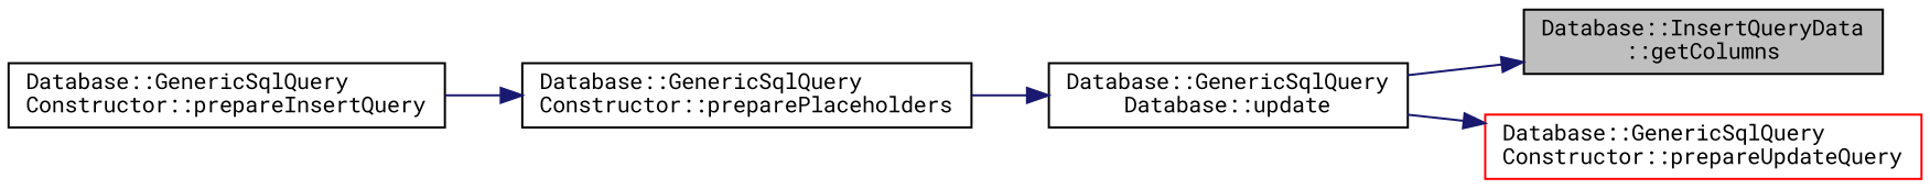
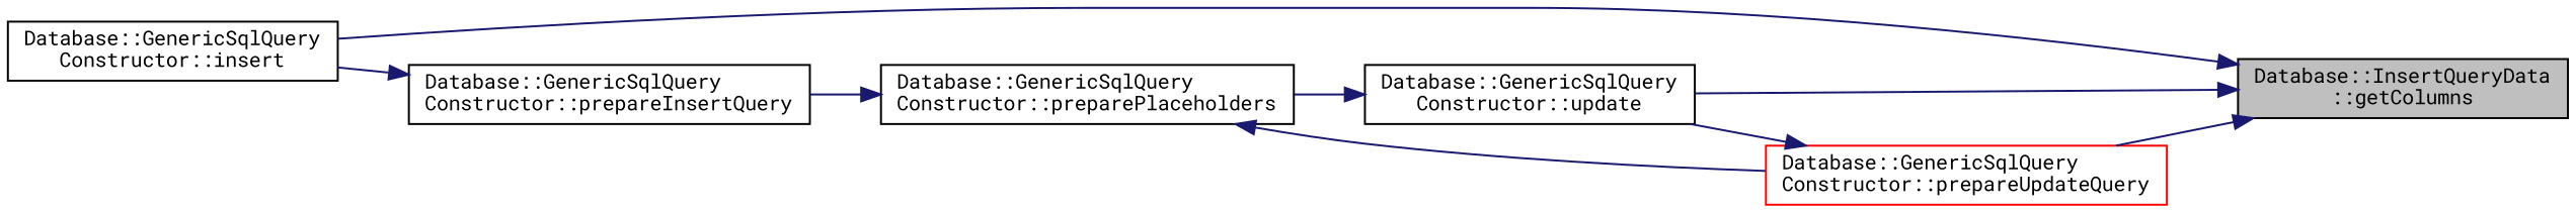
  digraph {
    fontname="Roboto Mono"
    rankdir=RL
    node [color=black fillcolor=white fontname="Roboto Mono" fontsize=10 shape=record style=filled]
    edge [color=midnightblue dir=back fontname="Roboto Mono" fontsize=10 labelfontname=Helvetica labelfontsize=10 style=solid]
    n1 [fillcolor=grey75 fontcolor=black height=0.2 label="Database::InsertQueryData\l::getColumns" width=0.4]
+   n2 [height=0.2 label="Database::GenericSqlQuery\lConstructor::insert" width=0.4]
    n3 [color=red height=0.2 label="Database::GenericSqlQuery\lConstructor::prepareUpdateQuery" width=0.4]
-   n4 [height=0.2 label="Database::GenericSqlQuery\lDatabase::update" width=0.4]
+   n4 [height=0.2 label="Database::GenericSqlQuery\lConstructor::update" width=0.4]
    n5 [height=0.2 label="Database::GenericSqlQuery\lConstructor::prepareInsertQuery" width=0.4]
    n6 [height=0.2 label="Database::GenericSqlQuery\lConstructor::preparePlaceholders" width=0.4]
+   n1 -> n2
+   n1 -> n3
    n1 -> n4
    n3 -> n4
    n4 -> n6
+   n5 -> n2
+   n6 -> n3
    n6 -> n5
  }
